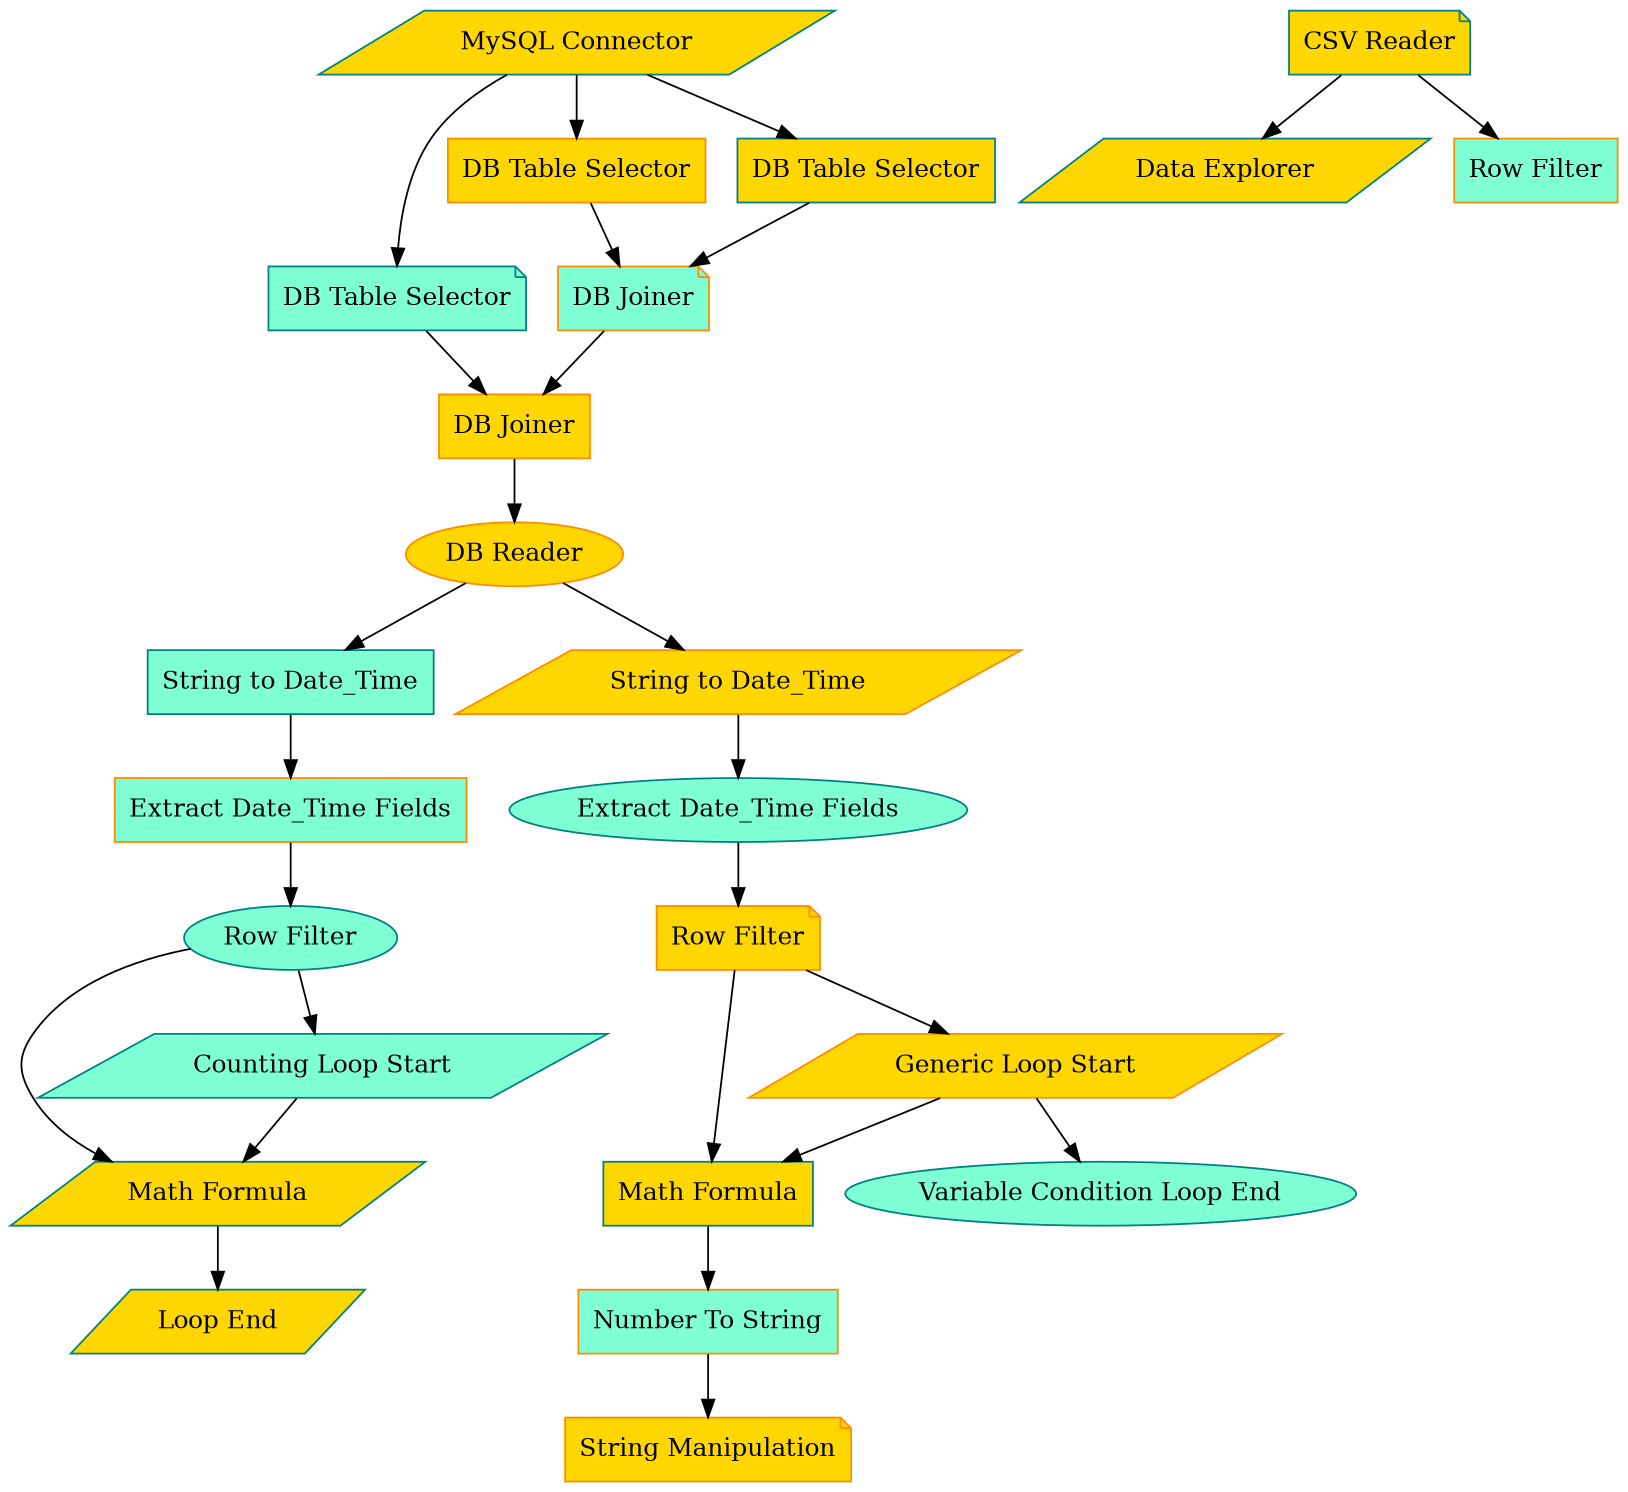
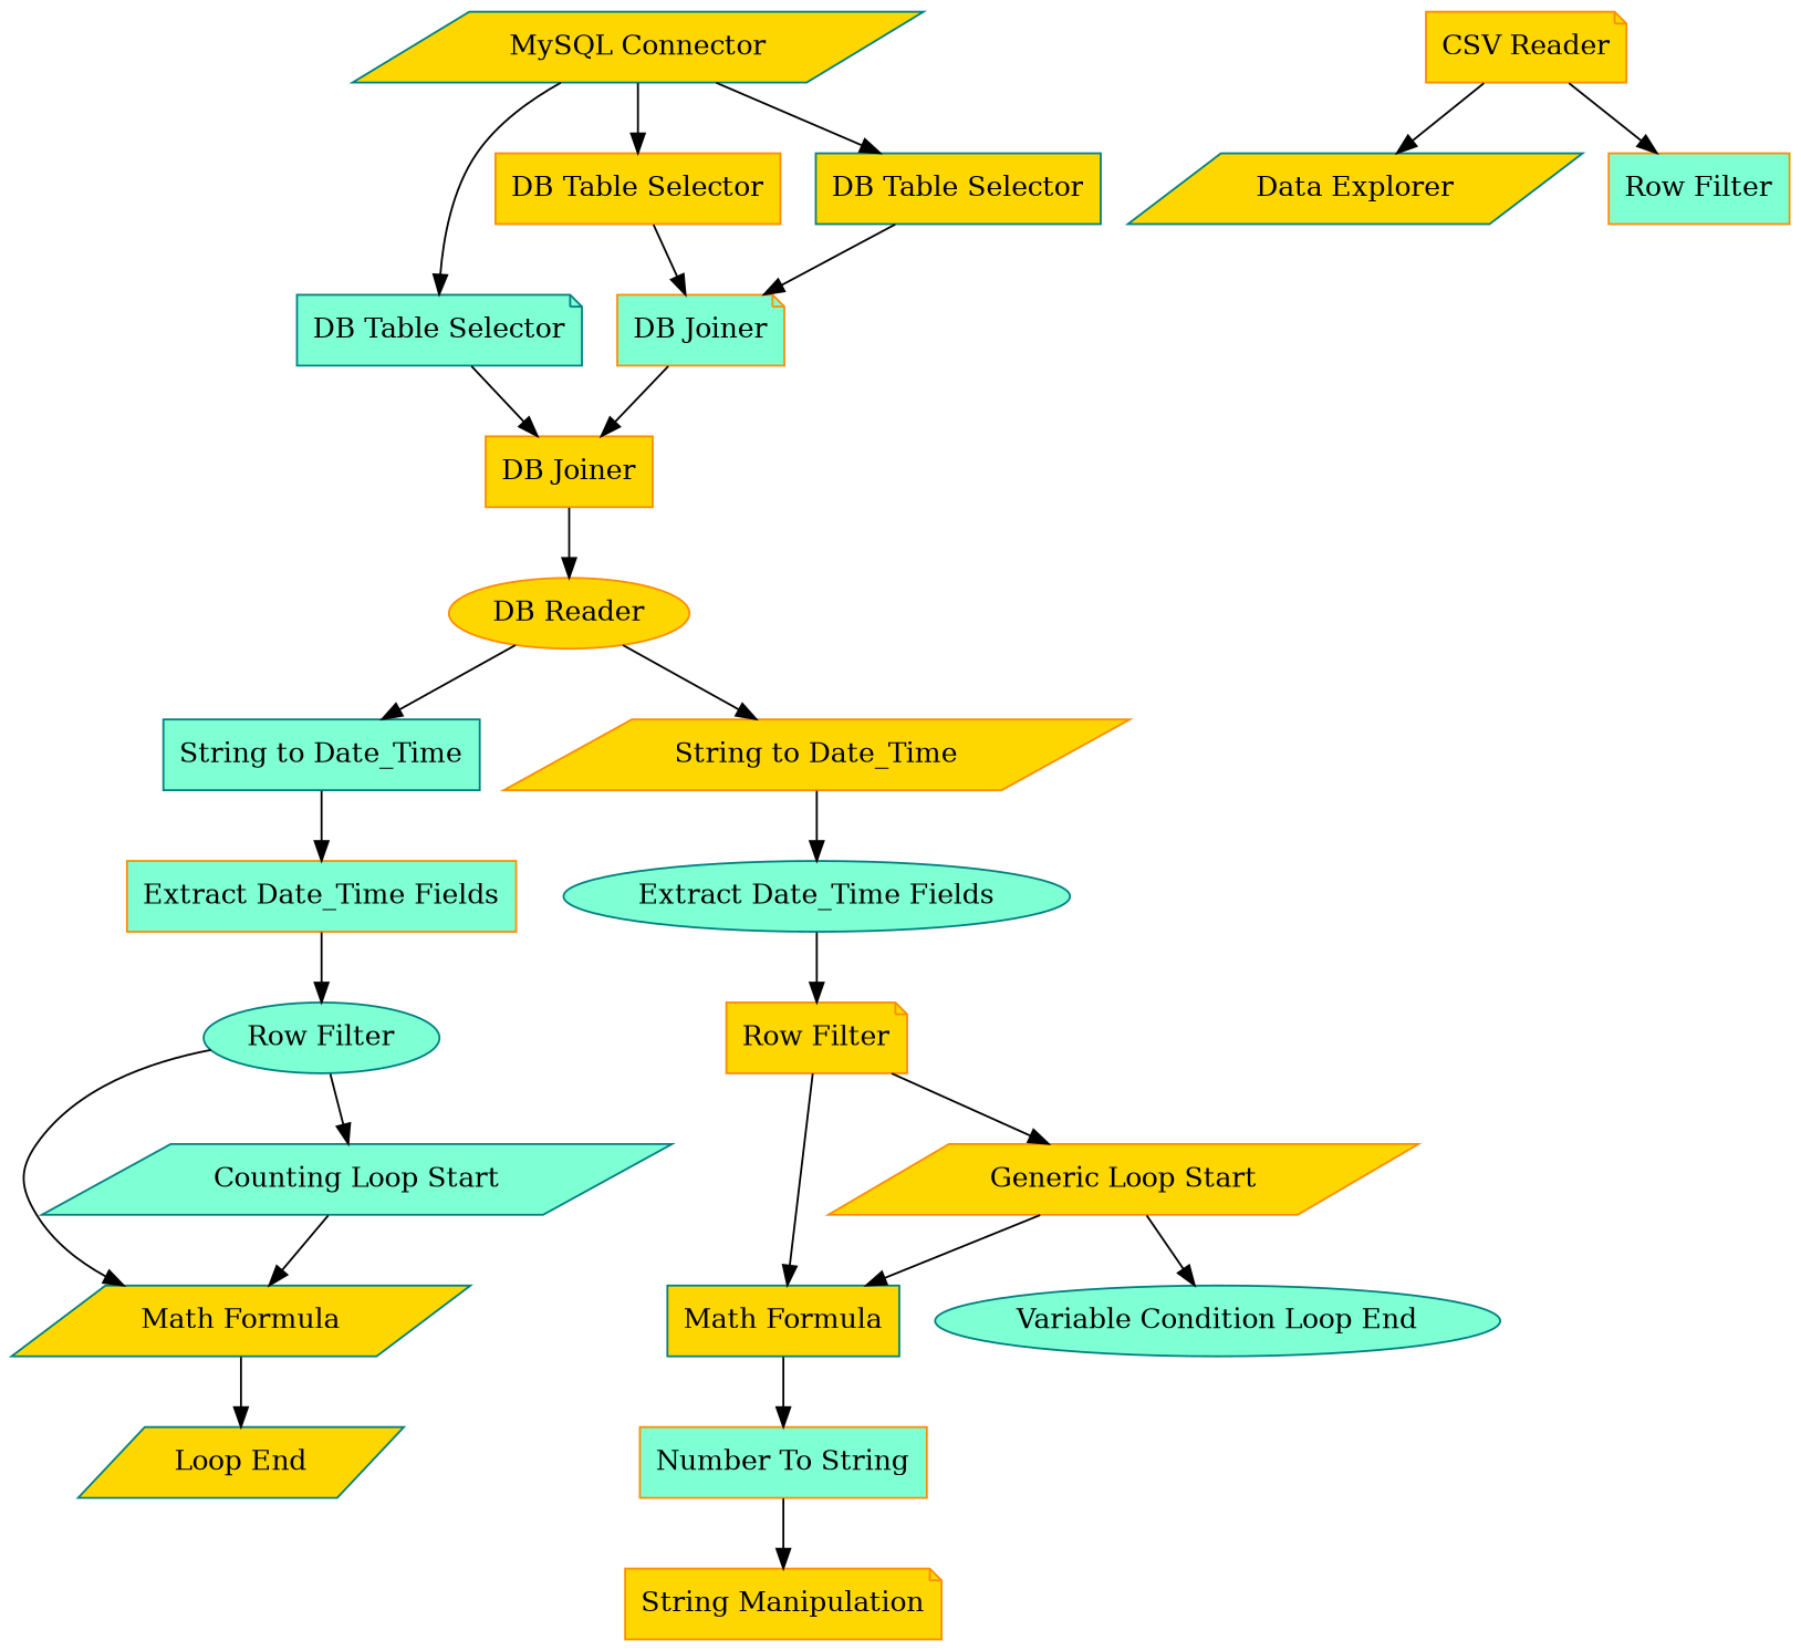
  digraph {
    rankdir=TB
    node [color=teal fillcolor=gold shape=box style=filled]
    n1 [color=darkorange fillcolor=aquamarine label="DB Joiner" shape=note]
    n2 [color=darkorange label="DB Joiner"]
    n3 [color=darkorange label="DB Reader" shape=ellipse]
    n4 [fillcolor=aquamarine label="String to Date_Time"]
    n5 [color=darkorange label="String to Date_Time" shape=parallelogram]
    n6 [fillcolor=aquamarine label="DB Table Selector" shape=note]
    n7 [color=darkorange fillcolor=aquamarine label="Extract Date_Time Fields"]
    n8 [fillcolor=aquamarine label="Extract Date_Time Fields" shape=ellipse]
    n9 [fillcolor=aquamarine label="Row Filter" shape=ellipse]
    n10 [color=darkorange label="DB Table Selector"]
    n11 [color=darkorange label="Row Filter" shape=note]
    n12 [label="Math Formula"]
    n13 [color=darkorange label="Generic Loop Start" shape=parallelogram]
    n14 [color=darkorange fillcolor=aquamarine label="Number To String"]
    n15 [fillcolor=aquamarine label="Variable Condition Loop End" shape=ellipse]
    n16 [label="Math Formula" shape=parallelogram]
    n17 [fillcolor=aquamarine label="Counting Loop Start" shape=parallelogram]
    n18 [label="Loop End" shape=parallelogram]
    n19 [color=darkorange label="String Manipulation" shape=note]
    n20 [label="MySQL Connector" shape=parallelogram]
    n21 [label="DB Table Selector"]
-   n22 [label="CSV Reader" shape=note]
+   n22 [color=darkorange label="CSV Reader" shape=note]
    n23 [label="Data Explorer" shape=parallelogram]
    n24 [color=darkorange fillcolor=aquamarine label="Row Filter"]
    n1 -> n2
    n2 -> n3
    n3 -> n4
    n3 -> n5
    n4 -> n7
    n5 -> n8
    n6 -> n2
    n7 -> n9
    n8 -> n11
    n9 -> n16
    n9 -> n17
    n10 -> n1
    n11 -> n12
    n11 -> n13
    n12 -> n14
    n13 -> n12
    n13 -> n15
    n14 -> n19
    n16 -> n18
    n17 -> n16
    n20 -> n6
    n20 -> n10
    n20 -> n21
    n21 -> n1
    n22 -> n23
    n22 -> n24
  }
